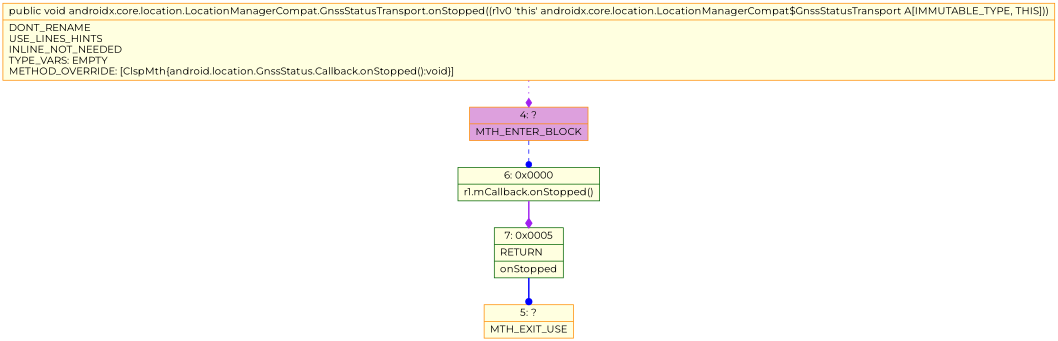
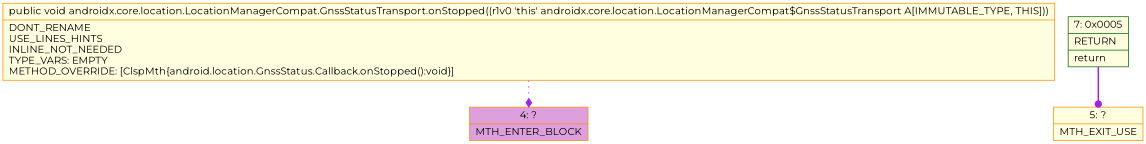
  digraph {
    fontname=Montserrat
    node [color=darkorange fillcolor=lightyellow fontname=Montserrat shape=record style=filled]
    edge [arrowhead=dot color=blue fontname=Montserrat style=bold]
    n1 [fillcolor=plum label="{4\:\ ?|MTH_ENTER_BLOCK\l}"]
-   n2 [color=darkgreen label="{6\:\ 0x0000|r1.mCallback.onStopped()\l}"]
-   n3 [color=darkgreen label="{7\:\ 0x0005|RETURN\l|onStopped\l}"]
+   n3 [color=darkgreen label="{7\:\ 0x0005|RETURN\l|return\l}"]
    n4 [label="{5\:\ ?|MTH_EXIT_USE\l}"]
    n5 [label="{public void androidx.core.location.LocationManagerCompat.GnssStatusTransport.onStopped((r1v0 'this' androidx.core.location.LocationManagerCompat$GnssStatusTransport A[IMMUTABLE_TYPE, THIS]))  | DONT_RENAME\lUSE_LINES_HINTS\lINLINE_NOT_NEEDED\lTYPE_VARS: EMPTY\lMETHOD_OVERRIDE: [ClspMth\{android.location.GnssStatus.Callback.onStopped():void\}]\l}"]
-   n1 -> n2 [style=dashed]
-   n2 -> n3 [arrowhead=diamond color=purple]
-   n3 -> n4
+   n3 -> n4 [color=purple]
    n5 -> n1 [arrowhead=diamond color=purple style=dotted]
  }
